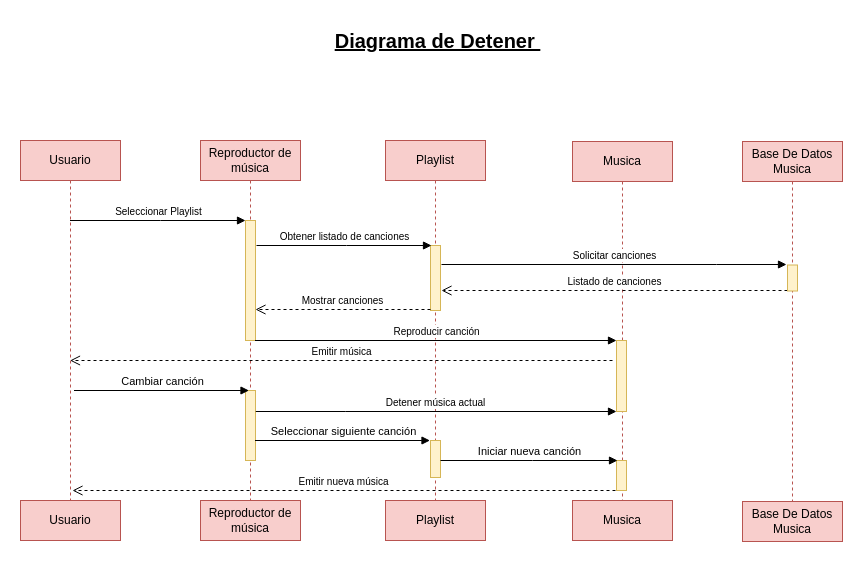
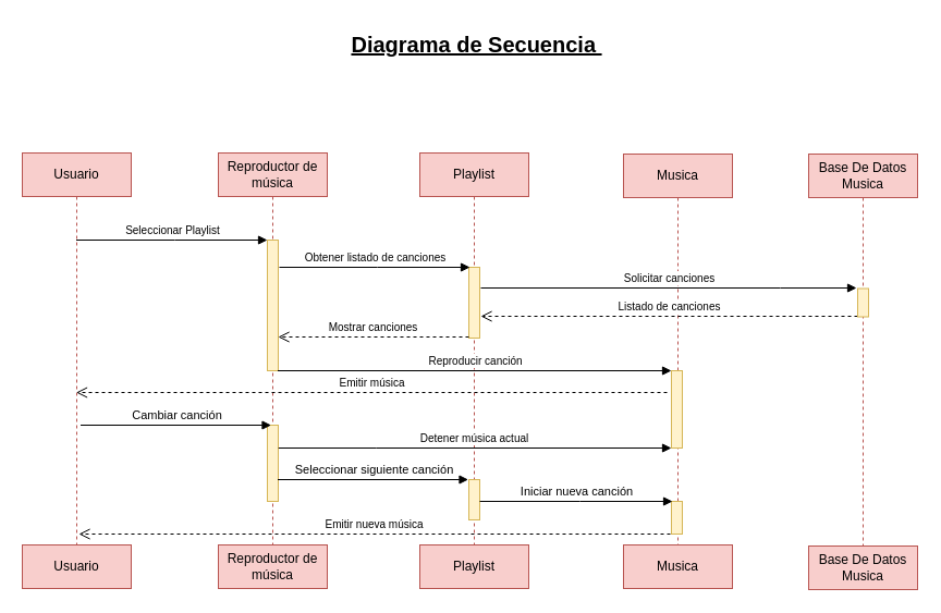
  <mxCell id="0" />
  <mxCell id="1" parent="0" />
- <mxCell id="2" value="&lt;span style=&quot;font-size: 20px;&quot;&gt;&lt;b&gt;&lt;u&gt;Diagrama de Detener&amp;nbsp;&lt;/u&gt;&lt;/b&gt;&lt;/span&gt;" style="text;html=1;align=center;verticalAlign=middle;resizable=0;points=[];autosize=1;strokeColor=none;fillColor=none;" vertex="1" parent="1"><mxGeometry x="332" y="20" width="210" height="40" as="geometry" /></mxCell>
+ <mxCell id="2" value="&lt;span style=&quot;font-size: 20px;&quot;&gt;&lt;b&gt;&lt;u&gt;Diagrama de Secuencia&amp;nbsp;&lt;/u&gt;&lt;/b&gt;&lt;/span&gt;" style="text;html=1;align=center;verticalAlign=middle;resizable=0;points=[];autosize=1;strokeColor=none;fillColor=none;" vertex="1" parent="1"><mxGeometry x="332" y="20" width="210" height="40" as="geometry" /></mxCell>
  <mxCell id="3" value="&lt;span data-lucid-content=&quot;{&amp;quot;t&amp;quot;:&amp;quot;Usuario&amp;quot;,&amp;quot;m&amp;quot;:[{&amp;quot;s&amp;quot;:0,&amp;quot;n&amp;quot;:&amp;quot;s&amp;quot;,&amp;quot;v&amp;quot;:22.222,&amp;quot;e&amp;quot;:7}]}&quot; data-lucid-type=&quot;application/vnd.lucid.text&quot;&gt;&lt;font style=&quot;font-size: 12px;&quot;&gt;Usuario&lt;/font&gt;&lt;/span&gt;" style="shape=umlLifeline;perimeter=lifelinePerimeter;whiteSpace=wrap;html=1;container=0;dropTarget=0;collapsible=0;recursiveResize=0;outlineConnect=0;portConstraint=eastwest;newEdgeStyle={&quot;edgeStyle&quot;:&quot;elbowEdgeStyle&quot;,&quot;elbow&quot;:&quot;vertical&quot;,&quot;curved&quot;:0,&quot;rounded&quot;:0};fillColor=#f8cecc;strokeColor=#b85450;" vertex="1" parent="1"><mxGeometry x="20" y="140" width="100" height="360" as="geometry" /></mxCell>
  <mxCell id="4" value="Reproductor de música" style="shape=umlLifeline;perimeter=lifelinePerimeter;whiteSpace=wrap;html=1;container=0;dropTarget=0;collapsible=0;recursiveResize=0;outlineConnect=0;portConstraint=eastwest;newEdgeStyle={&quot;edgeStyle&quot;:&quot;elbowEdgeStyle&quot;,&quot;elbow&quot;:&quot;vertical&quot;,&quot;curved&quot;:0,&quot;rounded&quot;:0};fillColor=#f8cecc;strokeColor=#b85450;" vertex="1" parent="1"><mxGeometry x="200" y="140" width="100" height="360" as="geometry" /></mxCell>
  <mxCell id="5" value="" style="html=1;points=[];perimeter=orthogonalPerimeter;outlineConnect=0;targetShapes=umlLifeline;portConstraint=eastwest;newEdgeStyle={&quot;edgeStyle&quot;:&quot;elbowEdgeStyle&quot;,&quot;elbow&quot;:&quot;vertical&quot;,&quot;curved&quot;:0,&quot;rounded&quot;:0};fillColor=#fff2cc;strokeColor=#d6b656;" vertex="1" parent="4"><mxGeometry x="45" y="80" width="10" height="120" as="geometry" /></mxCell>
  <mxCell id="6" value="" style="html=1;points=[];perimeter=orthogonalPerimeter;outlineConnect=0;targetShapes=umlLifeline;portConstraint=eastwest;newEdgeStyle={&quot;edgeStyle&quot;:&quot;elbowEdgeStyle&quot;,&quot;elbow&quot;:&quot;vertical&quot;,&quot;curved&quot;:0,&quot;rounded&quot;:0};fillColor=#fff2cc;strokeColor=#d6b656;" vertex="1" parent="4"><mxGeometry x="45" y="250" width="10" height="70" as="geometry" /></mxCell>
  <mxCell id="7" value="&lt;font style=&quot;font-size: 10px;&quot;&gt;Seleccionar Playlist&lt;/font&gt;" style="html=1;verticalAlign=bottom;endArrow=block;edgeStyle=elbowEdgeStyle;elbow=vertical;curved=0;rounded=0;" edge="1" parent="1" source="3" target="5"><mxGeometry relative="1" as="geometry"><mxPoint x="75" y="220" as="sourcePoint" /><Array as="points"><mxPoint x="160" y="220" /></Array></mxGeometry></mxCell>
  <mxCell id="8" value="&lt;span data-lucid-content=&quot;{&amp;quot;t&amp;quot;:&amp;quot;Usuario&amp;quot;,&amp;quot;m&amp;quot;:[{&amp;quot;s&amp;quot;:0,&amp;quot;n&amp;quot;:&amp;quot;s&amp;quot;,&amp;quot;v&amp;quot;:22.222,&amp;quot;e&amp;quot;:7}]}&quot; data-lucid-type=&quot;application/vnd.lucid.text&quot;&gt;&lt;font style=&quot;font-size: 12px;&quot;&gt;Usuario&lt;/font&gt;&lt;/span&gt;" style="rounded=0;whiteSpace=wrap;html=1;fillColor=#f8cecc;strokeColor=#b85450;" vertex="1" parent="1"><mxGeometry x="20" y="500" width="100" height="40" as="geometry" /></mxCell>
  <mxCell id="9" value="&lt;span data-lucid-content=&quot;{&amp;quot;t&amp;quot;:&amp;quot;Usuario&amp;quot;,&amp;quot;m&amp;quot;:[{&amp;quot;s&amp;quot;:0,&amp;quot;n&amp;quot;:&amp;quot;s&amp;quot;,&amp;quot;v&amp;quot;:22.222,&amp;quot;e&amp;quot;:7}]}&quot; data-lucid-type=&quot;application/vnd.lucid.text&quot;&gt;&lt;font style=&quot;font-size: 12px;&quot;&gt;Reproductor de música&lt;/font&gt;&lt;/span&gt;" style="rounded=0;whiteSpace=wrap;html=1;fillColor=#f8cecc;strokeColor=#b85450;" vertex="1" parent="1"><mxGeometry x="200" y="500" width="100" height="40" as="geometry" /></mxCell>
  <mxCell id="10" value="Playlist" style="shape=umlLifeline;perimeter=lifelinePerimeter;whiteSpace=wrap;html=1;container=0;dropTarget=0;collapsible=0;recursiveResize=0;outlineConnect=0;portConstraint=eastwest;newEdgeStyle={&quot;edgeStyle&quot;:&quot;elbowEdgeStyle&quot;,&quot;elbow&quot;:&quot;vertical&quot;,&quot;curved&quot;:0,&quot;rounded&quot;:0};fillColor=#f8cecc;strokeColor=#b85450;" vertex="1" parent="1"><mxGeometry x="385" y="140" width="100" height="360" as="geometry" /></mxCell>
  <mxCell id="11" value="" style="html=1;points=[];perimeter=orthogonalPerimeter;outlineConnect=0;targetShapes=umlLifeline;portConstraint=eastwest;newEdgeStyle={&quot;edgeStyle&quot;:&quot;elbowEdgeStyle&quot;,&quot;elbow&quot;:&quot;vertical&quot;,&quot;curved&quot;:0,&quot;rounded&quot;:0};fillColor=#fff2cc;strokeColor=#d6b656;" vertex="1" parent="10"><mxGeometry x="45" y="105" width="10" height="65" as="geometry" /></mxCell>
  <mxCell id="12" value="" style="html=1;points=[];perimeter=orthogonalPerimeter;outlineConnect=0;targetShapes=umlLifeline;portConstraint=eastwest;newEdgeStyle={&quot;edgeStyle&quot;:&quot;elbowEdgeStyle&quot;,&quot;elbow&quot;:&quot;vertical&quot;,&quot;curved&quot;:0,&quot;rounded&quot;:0};fillColor=#fff2cc;strokeColor=#d6b656;" vertex="1" parent="10"><mxGeometry x="45" y="300" width="10" height="37" as="geometry" /></mxCell>
  <mxCell id="13" value="&lt;span data-lucid-content=&quot;{&amp;quot;t&amp;quot;:&amp;quot;Usuario&amp;quot;,&amp;quot;m&amp;quot;:[{&amp;quot;s&amp;quot;:0,&amp;quot;n&amp;quot;:&amp;quot;s&amp;quot;,&amp;quot;v&amp;quot;:22.222,&amp;quot;e&amp;quot;:7}]}&quot; data-lucid-type=&quot;application/vnd.lucid.text&quot;&gt;&lt;font style=&quot;font-size: 12px;&quot;&gt;Playlist&lt;/font&gt;&lt;/span&gt;" style="rounded=0;whiteSpace=wrap;html=1;fillColor=#f8cecc;strokeColor=#b85450;" vertex="1" parent="1"><mxGeometry x="385" y="500" width="100" height="40" as="geometry" /></mxCell>
  <mxCell id="14" value="&lt;font style=&quot;font-size: 10px;&quot;&gt;Obtener listado de canciones&lt;/font&gt;" style="html=1;verticalAlign=bottom;endArrow=block;edgeStyle=elbowEdgeStyle;elbow=vertical;curved=0;rounded=0;" edge="1" parent="1"><mxGeometry relative="1" as="geometry"><mxPoint x="256" y="245" as="sourcePoint" /><Array as="points"><mxPoint x="346" y="245" /></Array><mxPoint x="431" y="245" as="targetPoint" /></mxGeometry></mxCell>
  <mxCell id="15" value="&lt;font style=&quot;font-size: 10px;&quot;&gt;Mostrar canciones&lt;/font&gt;" style="html=1;verticalAlign=bottom;endArrow=open;dashed=1;endSize=8;edgeStyle=elbowEdgeStyle;elbow=vertical;curved=0;rounded=0;" edge="1" parent="1"><mxGeometry relative="1" as="geometry"><mxPoint x="255" y="309" as="targetPoint" /><Array as="points"><mxPoint x="354" y="309" /></Array><mxPoint x="430" y="309" as="sourcePoint" /><mxPoint as="offset" /></mxGeometry></mxCell>
  <mxCell id="16" value="Musica" style="shape=umlLifeline;perimeter=lifelinePerimeter;whiteSpace=wrap;html=1;container=0;dropTarget=0;collapsible=0;recursiveResize=0;outlineConnect=0;portConstraint=eastwest;newEdgeStyle={&quot;edgeStyle&quot;:&quot;elbowEdgeStyle&quot;,&quot;elbow&quot;:&quot;vertical&quot;,&quot;curved&quot;:0,&quot;rounded&quot;:0};fillColor=#f8cecc;strokeColor=#b85450;" vertex="1" parent="1"><mxGeometry x="572" y="141" width="100" height="361" as="geometry" /></mxCell>
  <mxCell id="17" value="" style="html=1;points=[];perimeter=orthogonalPerimeter;outlineConnect=0;targetShapes=umlLifeline;portConstraint=eastwest;newEdgeStyle={&quot;edgeStyle&quot;:&quot;elbowEdgeStyle&quot;,&quot;elbow&quot;:&quot;vertical&quot;,&quot;curved&quot;:0,&quot;rounded&quot;:0};fillColor=#fff2cc;strokeColor=#d6b656;" vertex="1" parent="16"><mxGeometry x="44" y="199" width="10" height="71" as="geometry" /></mxCell>
  <mxCell id="18" value="" style="html=1;points=[];perimeter=orthogonalPerimeter;outlineConnect=0;targetShapes=umlLifeline;portConstraint=eastwest;newEdgeStyle={&quot;edgeStyle&quot;:&quot;elbowEdgeStyle&quot;,&quot;elbow&quot;:&quot;vertical&quot;,&quot;curved&quot;:0,&quot;rounded&quot;:0};fillColor=#fff2cc;strokeColor=#d6b656;" vertex="1" parent="16"><mxGeometry x="44" y="319" width="10" height="30" as="geometry" /></mxCell>
  <mxCell id="19" value="&lt;span data-lucid-content=&quot;{&amp;quot;t&amp;quot;:&amp;quot;Usuario&amp;quot;,&amp;quot;m&amp;quot;:[{&amp;quot;s&amp;quot;:0,&amp;quot;n&amp;quot;:&amp;quot;s&amp;quot;,&amp;quot;v&amp;quot;:22.222,&amp;quot;e&amp;quot;:7}]}&quot; data-lucid-type=&quot;application/vnd.lucid.text&quot;&gt;&lt;font style=&quot;font-size: 12px;&quot;&gt;Musica&lt;/font&gt;&lt;/span&gt;" style="rounded=0;whiteSpace=wrap;html=1;fillColor=#f8cecc;strokeColor=#b85450;" vertex="1" parent="1"><mxGeometry x="572" y="500" width="100" height="40" as="geometry" /></mxCell>
  <mxCell id="20" value="&lt;font style=&quot;font-size: 10px;&quot;&gt;Solicitar canciones&lt;/font&gt;" style="html=1;verticalAlign=bottom;endArrow=block;edgeStyle=elbowEdgeStyle;elbow=horizontal;curved=0;rounded=0;" edge="1" parent="1"><mxGeometry relative="1" as="geometry"><mxPoint x="441" y="264" as="sourcePoint" /><Array as="points"><mxPoint x="716" y="264" /></Array><mxPoint x="786" y="264" as="targetPoint" /></mxGeometry></mxCell>
  <mxCell id="21" value="&lt;font style=&quot;font-size: 10px;&quot;&gt;Listado de canciones&lt;/font&gt;" style="html=1;verticalAlign=bottom;endArrow=open;dashed=1;endSize=8;edgeStyle=elbowEdgeStyle;elbow=vertical;curved=0;rounded=0;" edge="1" parent="1" source="26"><mxGeometry relative="1" as="geometry"><mxPoint x="441" y="290.29" as="targetPoint" /><Array as="points" /><mxPoint x="801" y="290.29" as="sourcePoint" /><mxPoint as="offset" /></mxGeometry></mxCell>
  <mxCell id="22" value="&lt;font style=&quot;font-size: 10px;&quot;&gt;Reproducir canción&lt;/font&gt;" style="html=1;verticalAlign=bottom;endArrow=block;edgeStyle=elbowEdgeStyle;elbow=vertical;curved=0;rounded=0;" edge="1" parent="1" target="17"><mxGeometry relative="1" as="geometry"><mxPoint x="254.5" y="340" as="sourcePoint" /><Array as="points"><mxPoint x="344.5" y="340" /></Array><mxPoint x="429.5" y="340" as="targetPoint" /></mxGeometry></mxCell>
  <mxCell id="23" value="&lt;font style=&quot;font-size: 10px;&quot;&gt;Emitir música&lt;/font&gt;" style="html=1;verticalAlign=bottom;endArrow=open;dashed=1;endSize=8;edgeStyle=elbowEdgeStyle;elbow=vertical;curved=0;rounded=0;" edge="1" parent="1" target="3"><mxGeometry relative="1" as="geometry"><mxPoint x="437" y="360" as="targetPoint" /><Array as="points"><mxPoint x="536" y="360" /></Array><mxPoint x="612" y="360" as="sourcePoint" /><mxPoint as="offset" /></mxGeometry></mxCell>
  <mxCell id="24" value="Cambiar canción" style="html=1;verticalAlign=bottom;endArrow=block;edgeStyle=elbowEdgeStyle;elbow=vertical;curved=0;rounded=0;" edge="1" parent="1"><mxGeometry relative="1" as="geometry"><mxPoint x="73.5" y="390" as="sourcePoint" /><Array as="points"><mxPoint x="163.5" y="390" /></Array><mxPoint x="248.5" y="390" as="targetPoint" /></mxGeometry></mxCell>
  <mxCell id="25" value="Base De Datos Musica" style="shape=umlLifeline;perimeter=lifelinePerimeter;whiteSpace=wrap;html=1;container=0;dropTarget=0;collapsible=0;recursiveResize=0;outlineConnect=0;portConstraint=eastwest;newEdgeStyle={&quot;edgeStyle&quot;:&quot;elbowEdgeStyle&quot;,&quot;elbow&quot;:&quot;vertical&quot;,&quot;curved&quot;:0,&quot;rounded&quot;:0};fillColor=#f8cecc;strokeColor=#b85450;" vertex="1" parent="1"><mxGeometry x="742" y="141" width="100" height="360" as="geometry" /></mxCell>
  <mxCell id="26" value="" style="html=1;points=[];perimeter=orthogonalPerimeter;outlineConnect=0;targetShapes=umlLifeline;portConstraint=eastwest;newEdgeStyle={&quot;edgeStyle&quot;:&quot;elbowEdgeStyle&quot;,&quot;elbow&quot;:&quot;vertical&quot;,&quot;curved&quot;:0,&quot;rounded&quot;:0};fillColor=#fff2cc;strokeColor=#d6b656;" vertex="1" parent="25"><mxGeometry x="45" y="123.5" width="10" height="26" as="geometry" /></mxCell>
  <mxCell id="27" value="&lt;span data-lucid-content=&quot;{&amp;quot;t&amp;quot;:&amp;quot;Usuario&amp;quot;,&amp;quot;m&amp;quot;:[{&amp;quot;s&amp;quot;:0,&amp;quot;n&amp;quot;:&amp;quot;s&amp;quot;,&amp;quot;v&amp;quot;:22.222,&amp;quot;e&amp;quot;:7}]}&quot; data-lucid-type=&quot;application/vnd.lucid.text&quot;&gt;&lt;font style=&quot;font-size: 12px;&quot;&gt;Base De Datos Musica&lt;/font&gt;&lt;/span&gt;" style="rounded=0;whiteSpace=wrap;html=1;fillColor=#f8cecc;strokeColor=#b85450;" vertex="1" parent="1"><mxGeometry x="742" y="501" width="100" height="40" as="geometry" /></mxCell>
  <mxCell id="28" value="&lt;font style=&quot;font-size: 10px;&quot;&gt;Detener música actual&lt;/font&gt;" style="html=1;verticalAlign=bottom;endArrow=block;edgeStyle=elbowEdgeStyle;elbow=vertical;curved=0;rounded=0;" edge="1" parent="1"><mxGeometry relative="1" as="geometry"><mxPoint x="255.25" y="411" as="sourcePoint" /><Array as="points"><mxPoint x="345.25" y="411" /></Array><mxPoint x="616" y="411" as="targetPoint" /></mxGeometry></mxCell>
  <mxCell id="29" value="Seleccionar siguiente canción" style="html=1;verticalAlign=bottom;endArrow=block;edgeStyle=elbowEdgeStyle;elbow=vertical;curved=0;rounded=0;" edge="1" parent="1"><mxGeometry relative="1" as="geometry"><mxPoint x="254.5" y="440" as="sourcePoint" /><Array as="points"><mxPoint x="344.5" y="440" /></Array><mxPoint x="429.5" y="440" as="targetPoint" /></mxGeometry></mxCell>
  <mxCell id="30" value="Iniciar nueva canción" style="html=1;verticalAlign=bottom;endArrow=block;edgeStyle=elbowEdgeStyle;elbow=vertical;curved=0;rounded=0;" edge="1" parent="1" source="12"><mxGeometry relative="1" as="geometry"><mxPoint x="442" y="460" as="sourcePoint" /><Array as="points"><mxPoint x="532" y="460" /></Array><mxPoint x="617" y="460" as="targetPoint" /></mxGeometry></mxCell>
  <mxCell id="31" value="&lt;font style=&quot;font-size: 10px;&quot;&gt;Emitir nueva música&lt;/font&gt;" style="html=1;verticalAlign=bottom;endArrow=open;dashed=1;endSize=8;edgeStyle=elbowEdgeStyle;elbow=vertical;curved=0;rounded=0;" edge="1" parent="1"><mxGeometry relative="1" as="geometry"><mxPoint x="72" y="490" as="targetPoint" /><Array as="points"><mxPoint x="539" y="490" /></Array><mxPoint x="615" y="490" as="sourcePoint" /><mxPoint as="offset" /></mxGeometry></mxCell>
